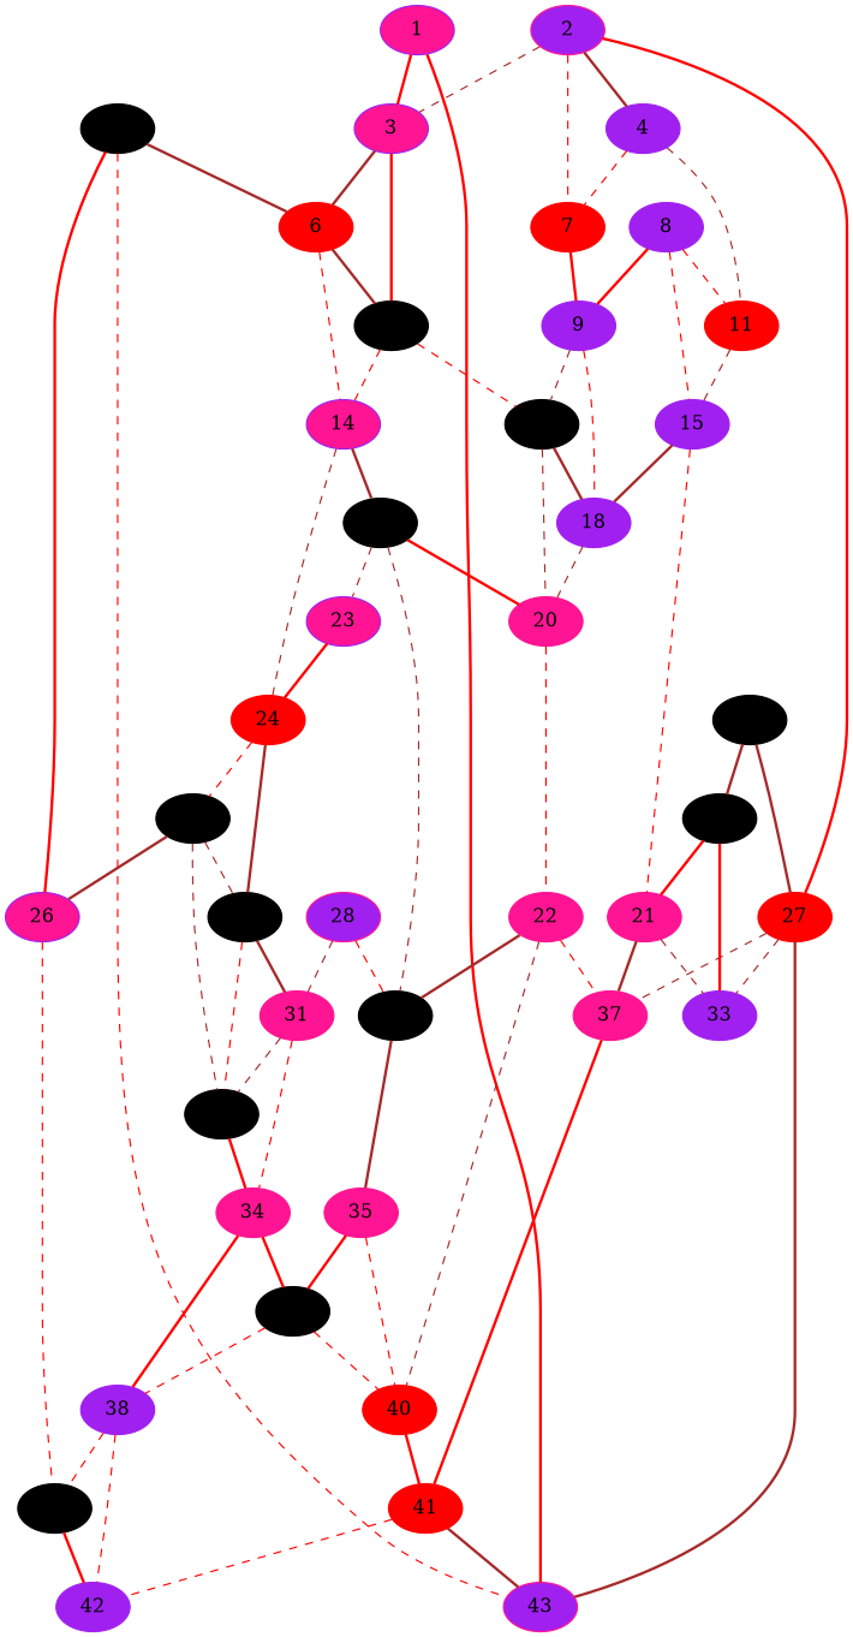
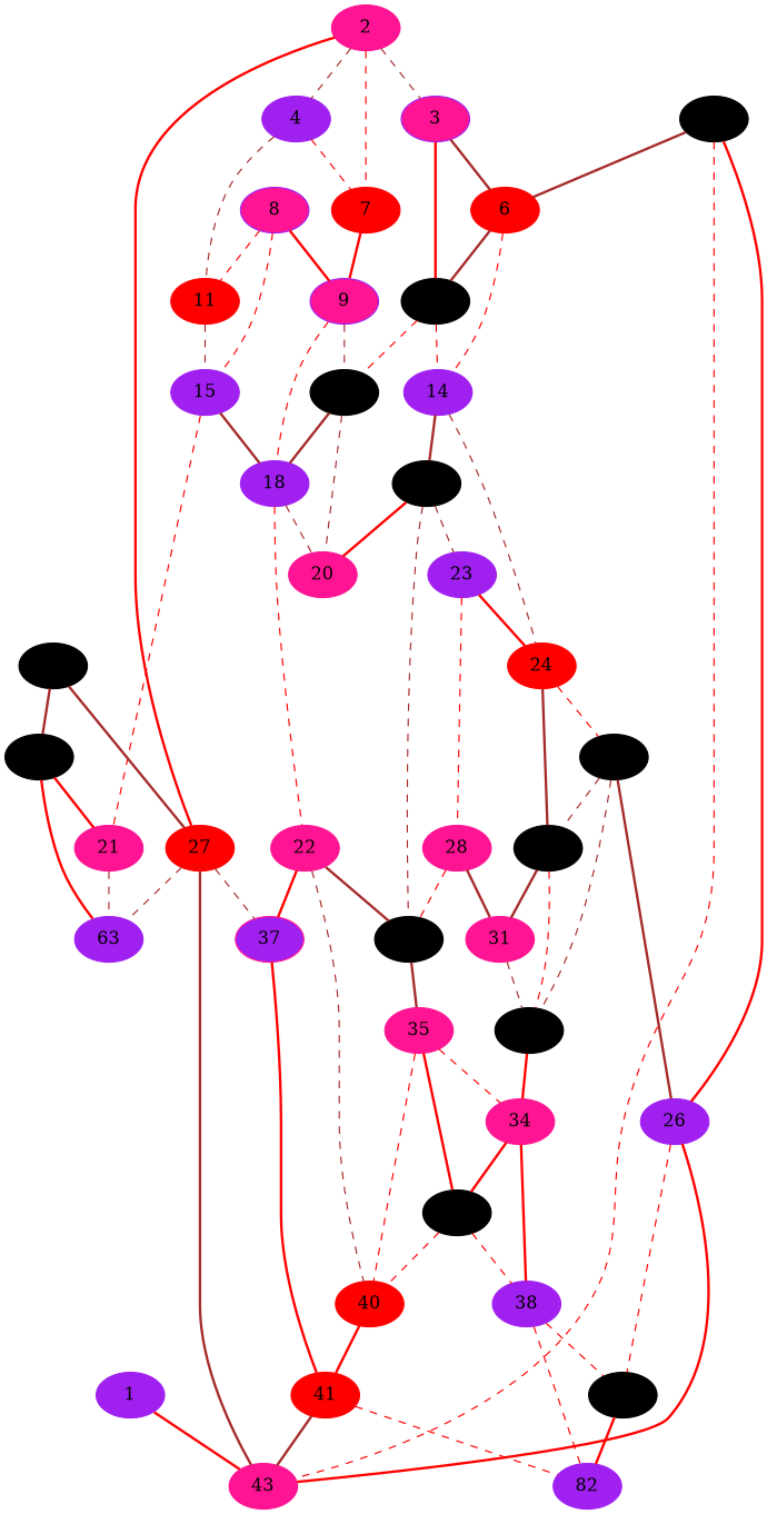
  graph {
    node [color=purple style=filled]
    edge [color=red style=dashed weight=1.0]
    3 [fillcolor=deeppink]
-   1 [fillcolor=deeppink]
-   43 [color=deeppink fillcolor=purple]
+   1
+   43 [color=deeppink]
    6 [color=red]
    12 [color=black]
-   2 [color=deeppink fillcolor=purple]
+   2 [color=deeppink]
    4
    7 [color=red]
    27 [color=red]
    11 [color=red]
-   9
-   33
-   37 [color=deeppink]
-   14 [fillcolor=deeppink]
+   9 [fillcolor=deeppink]
+   33 [label=63]
+   37 [color=deeppink fillcolor=purple]
+   14
    17 [color=black]
    15
    5 [color=black]
-   26 [fillcolor=deeppink]
+   26
    39 [color=black]
    19 [color=black]
    24 [color=red]
    18
-   8
+   8 [fillcolor=deeppink]
    21 [color=deeppink]
    20 [color=deeppink]
    13 [color=black]
    16 [color=black]
-   23 [fillcolor=deeppink]
+   23
    29 [color=black]
    25 [color=black]
    30 [color=black]
    22 [color=deeppink]
-   28 [color=deeppink fillcolor=purple]
+   28 [color=deeppink]
    35 [color=deeppink]
    40 [color=red]
    41 [color=red]
    31 [color=deeppink]
    32 [color=black]
    34 [color=deeppink]
-   42
+   42 [label=82]
    36 [color=black]
    38
    3 -- 6 [color=brown style=bold]
    3 -- 12 [style=bold]
-   1 -- 3 [style=bold]
    1 -- 43 [style=bold]
    6 -- 12 [color=brown style=bold]
    6 -- 14
    12 -- 14
    12 -- 17
    2 -- 3 [color=brown]
-   2 -- 4 [color=brown style=bold]
+   2 -- 4 [color=brown]
    2 -- 7 [weight=2.0]
    2 -- 27 [style=bold]
    4 -- 7
    4 -- 11 [color=brown]
    7 -- 9 [style=bold]
    27 -- 43 [color=brown style=bold weight=2.0]
    27 -- 33 [color=brown]
    27 -- 37 [color=brown]
    11 -- 15 [color=brown]
    9 -- 17 [color=brown]
    9 -- 18
    37 -- 41 [style=bold]
    14 -- 19 [color=brown style=bold]
    14 -- 24 [color=brown]
    17 -- 18 [color=brown style=bold]
    17 -- 20 [color=brown]
    15 -- 18 [color=brown style=bold]
    15 -- 21
    5 -- 43
    5 -- 6 [color=brown style=bold]
    5 -- 26 [style=bold]
+   26 -- 43 [style=bold]
    26 -- 39
    39 -- 42 [style=bold weight=2.0]
    19 -- 20 [style=bold]
    19 -- 23 [color=brown]
    19 -- 29 [color=brown]
    24 -- 25
    24 -- 30 [color=brown style=bold]
    18 -- 20 [color=brown]
    8 -- 11
    8 -- 9 [style=bold]
    8 -- 15
    21 -- 33 [color=brown]
-   21 -- 37 [color=brown style=bold]
-   20 -- 22
+   18 -- 22
    13 -- 27 [color=brown style=bold]
    13 -- 16 [color=brown style=bold]
    16 -- 33 [style=bold]
    16 -- 21 [style=bold]
    23 -- 24 [style=bold]
+   23 -- 28
    29 -- 35 [color=brown style=bold]
    25 -- 26 [color=brown style=bold]
    25 -- 30 [color=brown]
    25 -- 32 [color=brown]
    30 -- 31 [color=brown style=bold]
    30 -- 32
-   22 -- 37
+   22 -- 37 [style=bold]
    22 -- 29 [color=brown style=bold]
    22 -- 40 [color=brown]
    28 -- 29
-   28 -- 31 [color=brown]
+   28 -- 31 [color=brown style=bold]
    35 -- 40
    35 -- 36 [style=bold]
    40 -- 41 [style=bold]
    41 -- 43 [color=brown style=bold]
    41 -- 42
    31 -- 32 [color=brown]
-   31 -- 34
+   35 -- 34
    32 -- 34 [style=bold]
    34 -- 36 [style=bold]
    34 -- 38 [style=bold]
    36 -- 40
    36 -- 38
    38 -- 39
    38 -- 42
  }
